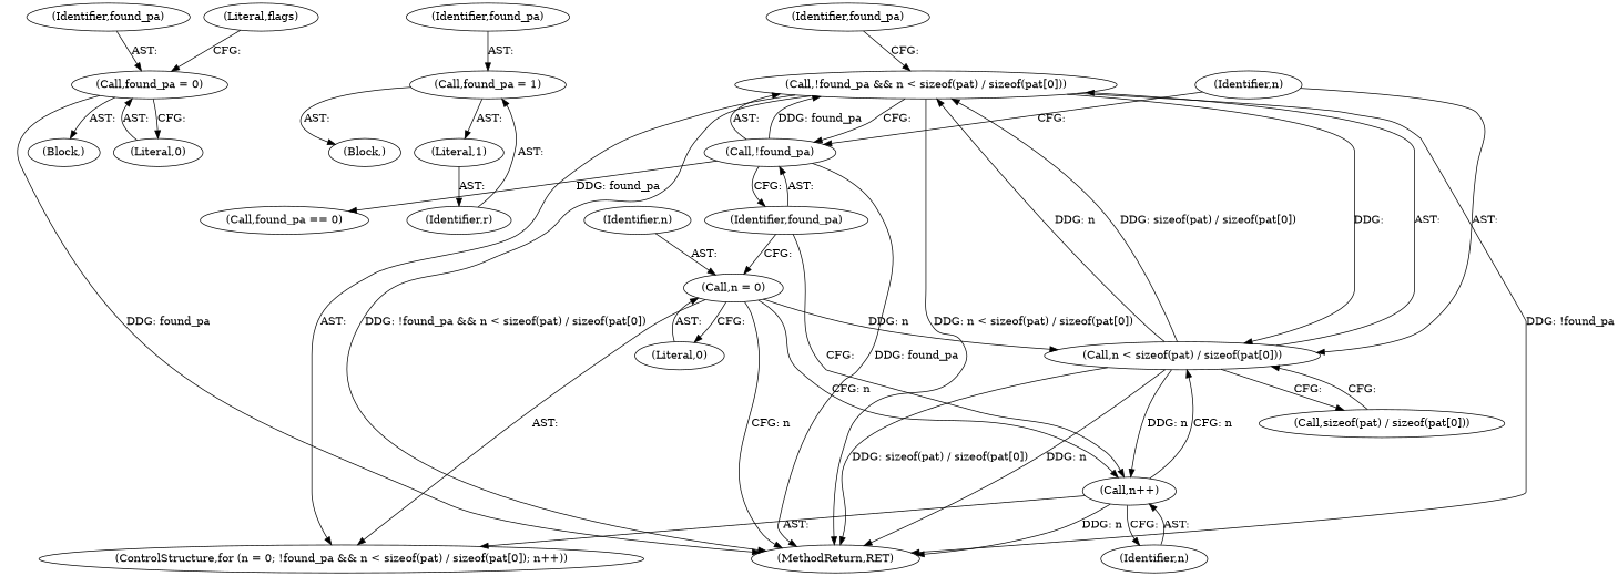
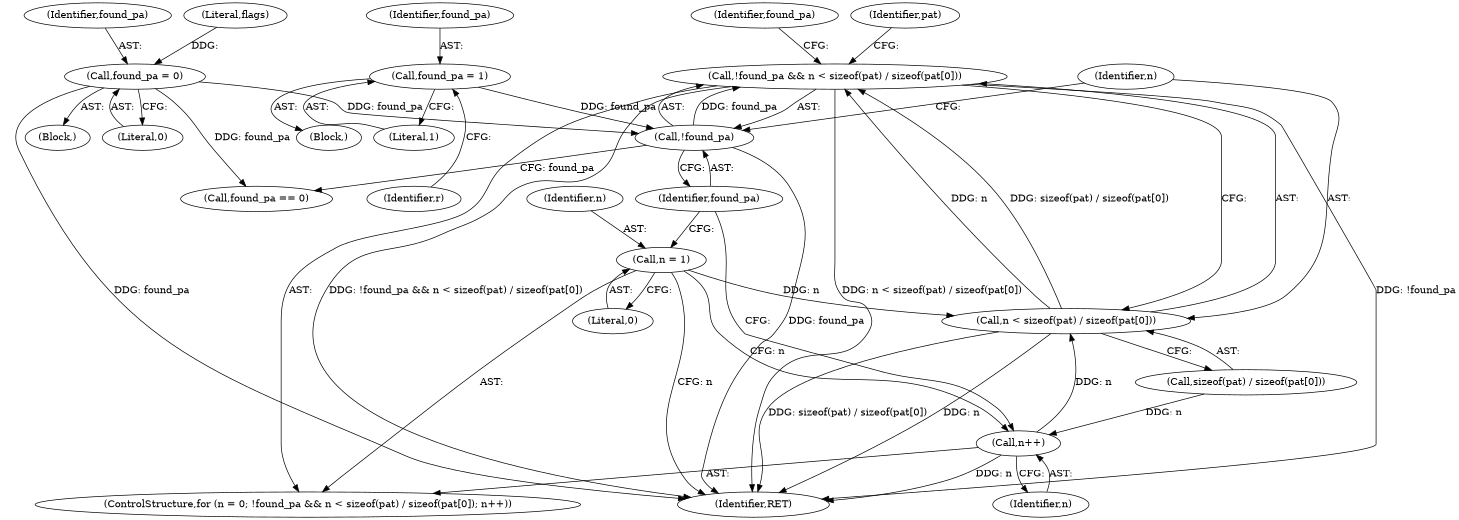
  digraph {
    n1 [label="(Call,!found_pa && n < sizeof(pat) / sizeof(pat[0]))"]
    n2 [label="(Call,!found_pa)"]
    n3 [label="(Call,n < sizeof(pat) / sizeof(pat[0]))"]
    n4 [label="(ControlStructure,for (n = 0; !found_pa && n < sizeof(pat) / sizeof(pat[0]); n++))"]
-   n5 [label="(MethodReturn,RET)"]
+   n5 [label="(Identifier,RET)"]
    n6 [label="(Identifier,found_pa)"]
    n7 [label="(Call,found_pa == 0)"]
    n8 [label="(Call,n++)"]
    n9 [label="(Call,sizeof(pat) / sizeof(pat[0]))"]
-   n10 [label="(Call,n = 0)"]
+   n10 [label="(Call,n = 1)"]
    n11 [label="(Call,found_pa = 1)"]
    n12 [label="(Block,)"]
    n13 [label="(Literal,1)"]
    n14 [label="(Call,found_pa = 0)"]
    n15 [label="(Block,)"]
    n16 [label="(Literal,0)"]
    n17 [label="(Identifier,n)"]
    n18 [label="(Literal,0)"]
    n19 [label="(Identifier,n)"]
    n20 [label="(Identifier,r)"]
    n21 [label="(Identifier,n)"]
    n22 [label="(Literal,flags)"]
    n23 [label="(Identifier,found_pa)"]
+   n24 [label="(Identifier,pat)"]
    n25 [label="(Identifier,found_pa)"]
    n26 [label="(Identifier,found_pa)"]
-   n1 -> n2 [label="CFG: "]
-   n1 -> n3 [label="DDG: "]
+   n1 -> n2 [label="AST: "]
+   n1 -> n3 [label="CFG: "]
    n1 -> n4 [label="AST: "]
    n1 -> n5 [label="DDG: n < sizeof(pat) / sizeof(pat[0])"]
    n1 -> n5 [label="DDG: !found_pa"]
    n1 -> n5 [label="DDG: !found_pa && n < sizeof(pat) / sizeof(pat[0])"]
    n2 -> n1 [label="AST: "]
    n2 -> n1 [label="DDG: found_pa"]
    n2 -> n5 [label="DDG: found_pa"]
    n2 -> n6 [label="CFG: "]
-   n2 -> n7 [label="DDG: found_pa"]
+   n2 -> n7 [label="CFG: found_pa"]
    n3 -> n1 [label="AST: "]
    n3 -> n1 [label="DDG: n"]
    n3 -> n1 [label="DDG: sizeof(pat) / sizeof(pat[0])"]
    n3 -> n5 [label="DDG: sizeof(pat) / sizeof(pat[0])"]
    n3 -> n5 [label="DDG: n"]
-   n3 -> n8 [label="DDG: n"]
+   n9 -> n8 [label="DDG: n"]
    n3 -> n9 [label="CFG: "]
    n6 -> n2 [label="AST: "]
    n6 -> n8 [label="CFG: "]
    n6 -> n10 [label="CFG: "]
-   n8 -> n3 [label="CFG: n"]
+   n8 -> n3 [label="DDG: n"]
    n8 -> n4 [label="AST: "]
    n8 -> n5 [label="DDG: n"]
    n8 -> n17 [label="CFG: "]
-   n9 -> n3 [label="CFG: "]
+   n9 -> n3 [label="AST: "]
    n10 -> n3 [label="DDG: n"]
    n10 -> n4 [label="AST: "]
    n10 -> n5 [label="CFG: n"]
    n10 -> n8 [label="CFG: n"]
    n10 -> n18 [label="CFG: "]
+   n11 -> n2 [label="DDG: found_pa"]
    n11 -> n12 [label="AST: "]
-   n11 -> n13 [label="AST: "]
-   n13 -> n20 [label="AST: "]
+   n11 -> n13 [label="CFG: "]
+   n13 -> n11 [label="AST: "]
+   n14 -> n2 [label="DDG: found_pa"]
    n14 -> n5 [label="DDG: found_pa"]
+   n14 -> n7 [label="DDG: found_pa"]
    n14 -> n15 [label="AST: "]
    n14 -> n16 [label="CFG: "]
    n16 -> n14 [label="AST: "]
    n17 -> n8 [label="AST: "]
    n18 -> n10 [label="AST: "]
    n19 -> n2 [label="CFG: "]
    n19 -> n3 [label="AST: "]
-   n20 -> n11 [label="AST: "]
+   n20 -> n11 [label="CFG: "]
    n21 -> n10 [label="AST: "]
-   n22 -> n14 [label="CFG: "]
+   n22 -> n14 [label="DDG: "]
    n23 -> n14 [label="AST: "]
+   n24 -> n1 [label="CFG: "]
    n25 -> n1 [label="CFG: "]
    n26 -> n11 [label="AST: "]
  }
